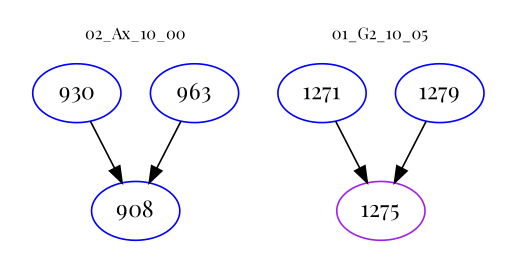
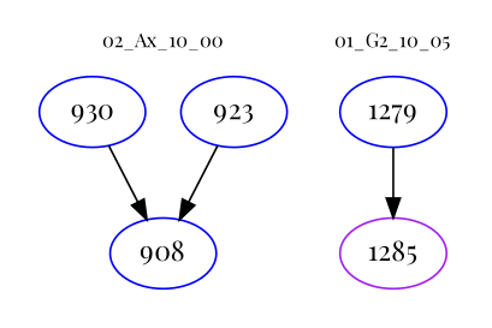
  digraph {
    fontname="Playfair Display"
    node [color=blue fontname="Playfair Display"]
    edge [color=black fontname="Playfair Display"]
-   n1 [label=963]
+   n1 [label=923]
    n2 [label=908]
    n3 [label=930]
    n4 [label=1279]
-   n5 [label=1271]
-   n6 [color=purple label=1275]
+   n6 [color=purple label=1285]
    subgraph cluster_1 {
      color=white
      fontsize=10
      label="02_Ax_10_00"
      n1
      n2
      n3
    }
    subgraph cluster_2 {
      color=white
      fontsize=10
      label="01_G2_10_05"
      n4
-     n5
      n6
    }
    n1 -> n2
    n3 -> n2
    n4 -> n6
-   n5 -> n6
  }
